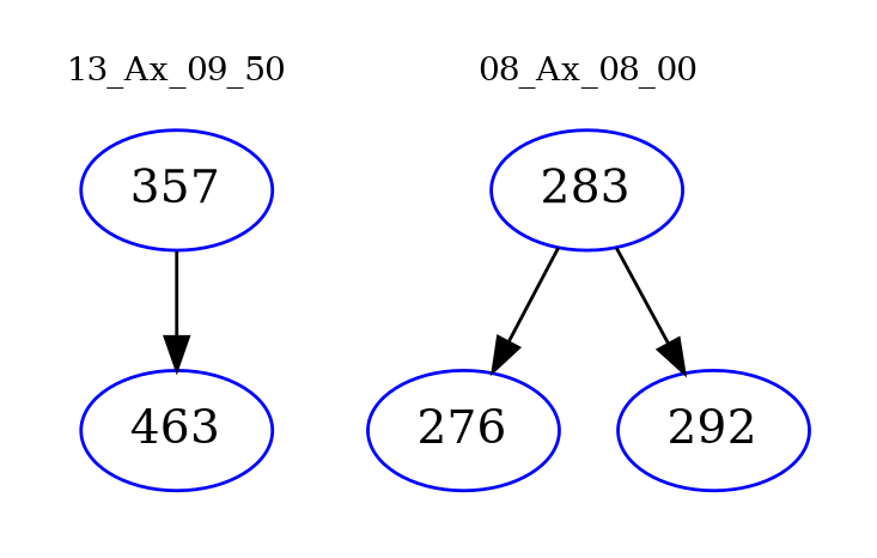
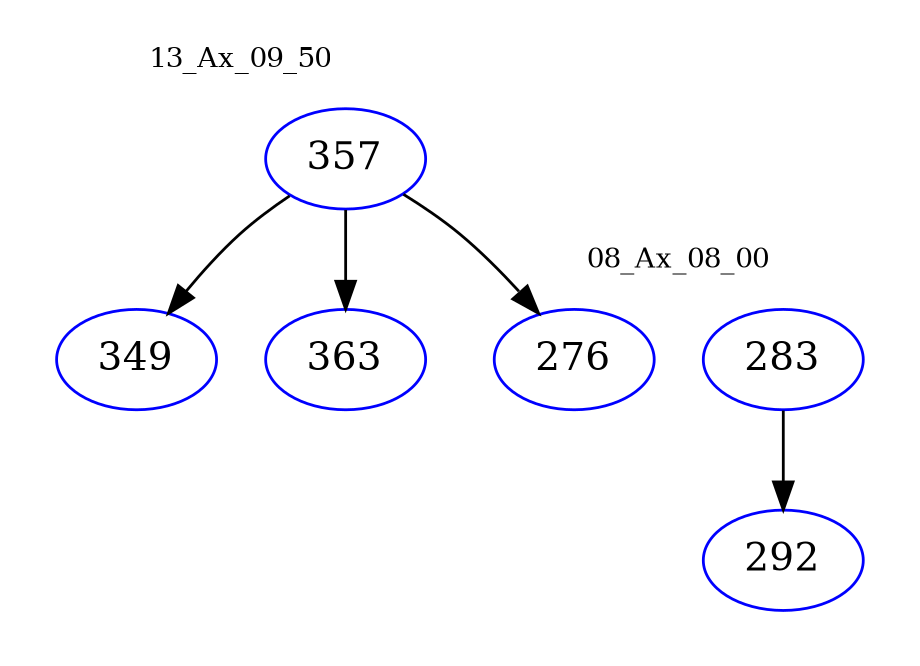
  digraph {
    node [color=blue]
    edge [color=black]
    n1 [label=357]
-   n3 [label=463]
+   n2 [label=349]
+   n3 [label=363]
    n4 [label=283]
    n5 [label=276]
    n6 [label=292]
    subgraph cluster_1 {
      color=white
      fontsize=10
      label="13_Ax_09_50"
      n1
+     n2
      n3
    }
    subgraph cluster_2 {
      color=white
      fontsize=10
      label="08_Ax_08_00"
      n4
      n5
      n6
    }
+   n1 -> n2
    n1 -> n3
-   n4 -> n5
+   n1 -> n5
    n4 -> n6
  }
